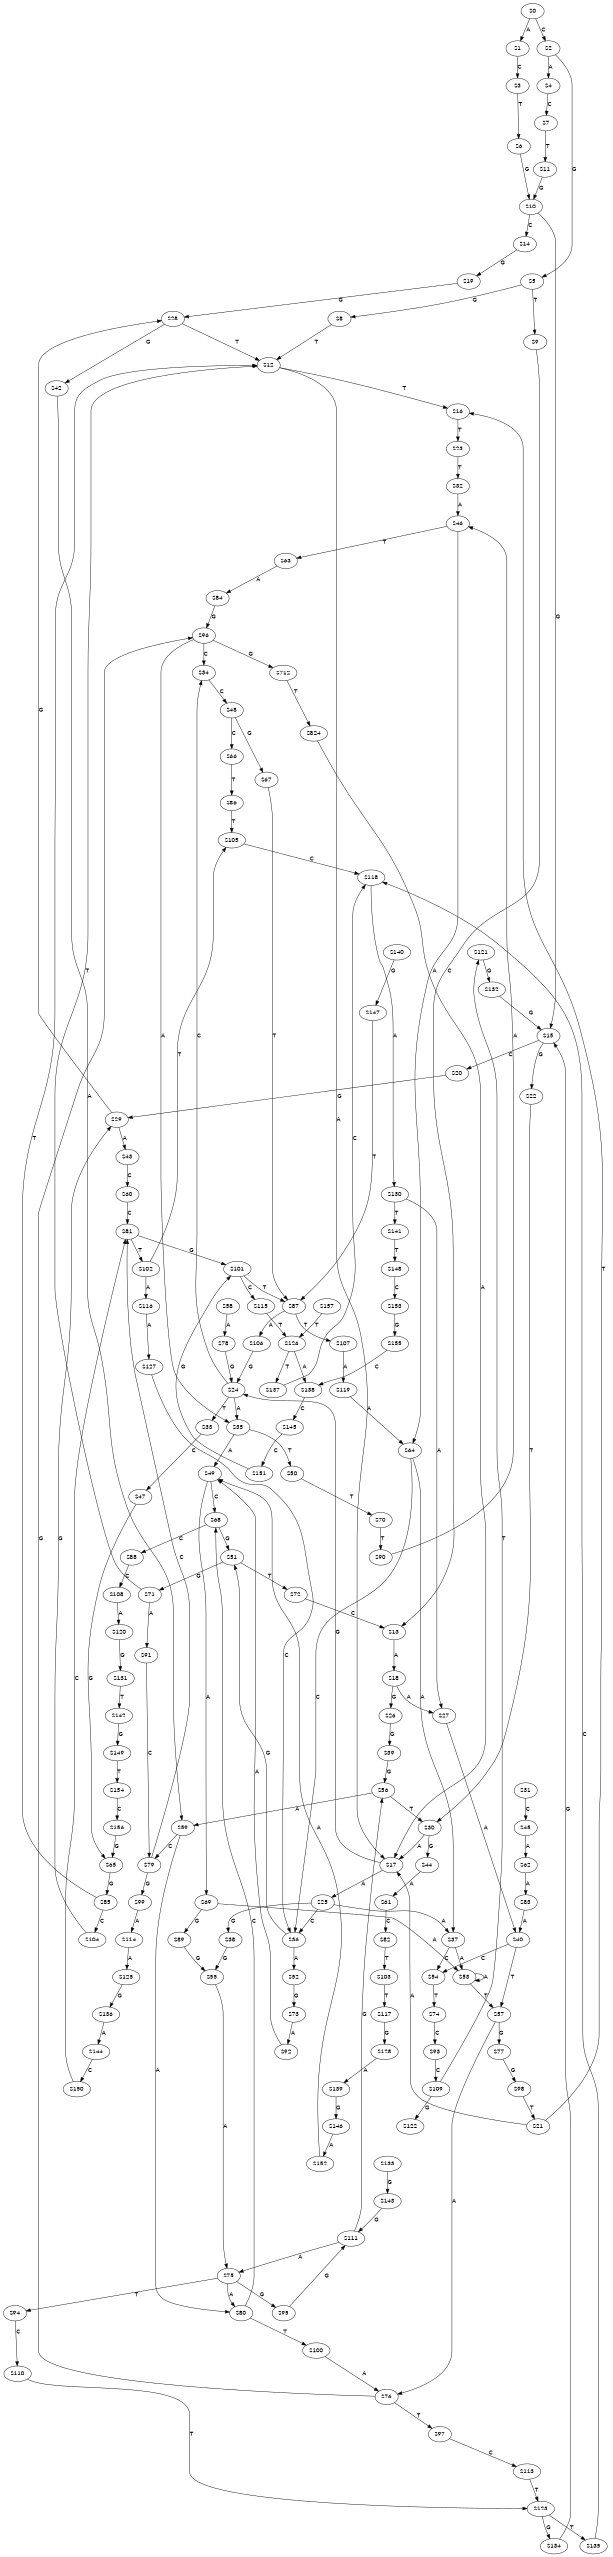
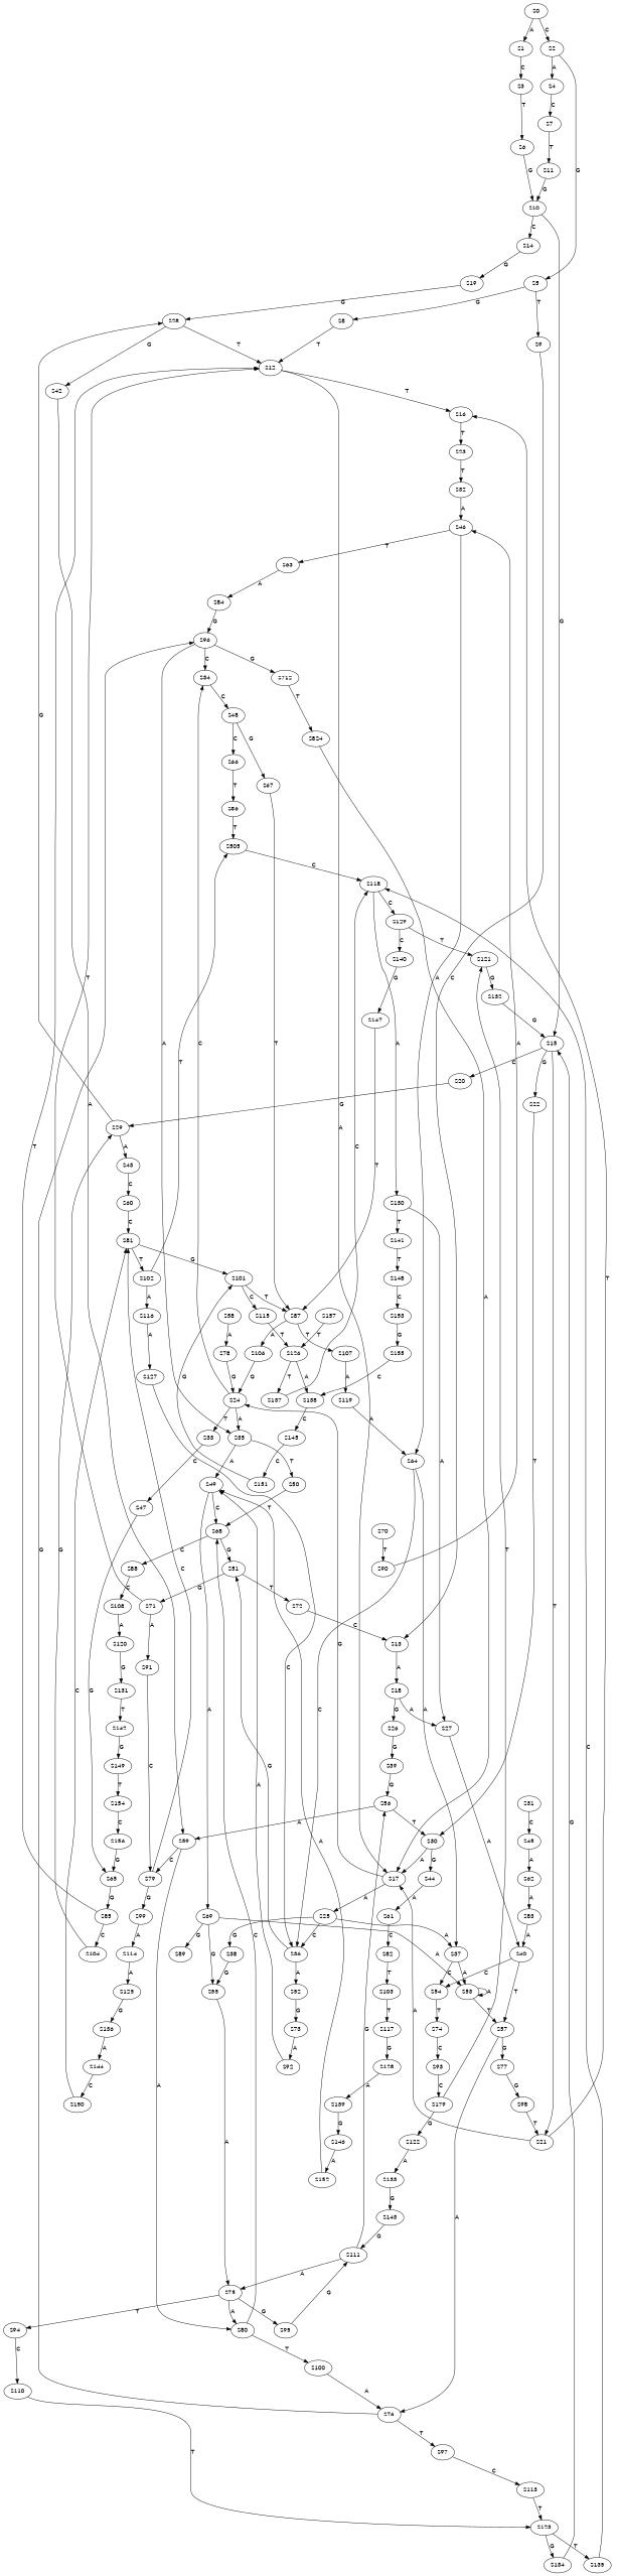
  strict digraph {
    fontname=Lato
    node [fontname=Lato]
    edge [fontname=Lato]
    S0
    S1
    S2
    S3
    S4
    S5
    S6
    S7
    S8
    S9
    S10
    S11
    S12
    S13
    S14
    S15
    S16
    S17
    S18
    S19
    S20
    S21
    S22
    S23
    S24
    S25
    S26
    S27
    S28
    S29
    S30
    S32
    S33
    S34
    S35
    S36
    S37
    S38
    S39
    S40
    S42
    S43
    S44
    S31
    S45
    S46
    S47
    S48
    S49
    S50
    S51
    S52
    S53
    S54
    S55
    S56
    S57
    S59
    S60
    S61
    S62
    S63
    S64
    S65
    S66
    S67
    S68
    S69
    S70
    S71
    S72
    S73
    S74
    S75
    S76
    S77
    S58
    S78
    S79
    S80
    S81
    S82
    S83
    S84
    S85
    S86
    S87
    S88
    S89
    S90
    S91
    S92
    S93
    S94
    S95
    S96
    S97
    S98
    S99
    S100
    S101
    S102
    S103
    S104
-   S105
+   S105 [label=S505]
    S106
    S107
    S108
-   S109
+   S109 [label=S179]
    S110
    S111
    n112 [label=S712]
    S113
    S114
    S115
    S116
    S117
    S118
    S119
    S120
    S121
    S122
    S123
    n124 [label=S824]
    S125
    S126
    S127
    S128
+   S129
    S130
    S131
    S132
    S133
    S134
    S135
    S136
    S137
    S138
    S139
    S140
    S141
    S142
    S143
    S144
    S145
    S146
    S147
    S148
    S149
    S150
    S151
    S152
    S153
    S154
    S155
    S156
    S157
    S0 -> S1 [label=A]
    S0 -> S2 [label=C]
    S1 -> S3 [label=C]
    S2 -> S4 [label=A]
    S2 -> S5 [label=G]
    S3 -> S6 [label=T]
    S4 -> S7 [label=C]
    S5 -> S8 [label=G]
    S5 -> S9 [label=T]
    S6 -> S10 [label=G]
    S7 -> S11 [label=T]
    S8 -> S12 [label=T]
    S9 -> S13 [label=C]
    S10 -> S14 [label=C]
    S10 -> S15 [label=G]
    S11 -> S10 [label=G]
    S12 -> S16 [label=T]
    S12 -> S17 [label=A]
    S13 -> S18 [label=A]
    S14 -> S19 [label=G]
    S15 -> S20 [label=C]
+   S15 -> S21 [label=T]
    S15 -> S22 [label=G]
    S16 -> S23 [label=T]
    S17 -> S24 [label=G]
    S17 -> S25 [label=A]
    S18 -> S26 [label=G]
    S18 -> S27 [label=A]
    S19 -> S28 [label=G]
    S20 -> S29 [label=G]
    S21 -> S16 [label=T]
    S21 -> S17 [label=A]
    S22 -> S30 [label=T]
    S23 -> S32 [label=T]
    S24 -> S33 [label=T]
    S24 -> S34 [label=C]
    S24 -> S35 [label=A]
    S25 -> S36 [label=C]
    S25 -> S37 [label=A]
    S25 -> S38 [label=G]
    S26 -> S39 [label=G]
    S27 -> S40 [label=A]
    S28 -> S12 [label=T]
    S28 -> S42 [label=G]
    S29 -> S28 [label=G]
    S29 -> S43 [label=A]
    S30 -> S17 [label=A]
    S30 -> S44 [label=G]
    S32 -> S46 [label=A]
    S33 -> S47 [label=C]
    S34 -> S48 [label=C]
    S35 -> S49 [label=A]
    S35 -> S50 [label=T]
    S36 -> S51 [label=G]
    S36 -> S52 [label=A]
    S37 -> S53 [label=A]
    S37 -> S54 [label=C]
    S38 -> S55 [label=G]
    S39 -> S56 [label=G]
    S40 -> S54 [label=C]
    S40 -> S57 [label=T]
    S42 -> S59 [label=A]
    S43 -> S60 [label=C]
    S44 -> S61 [label=A]
    S31 -> S45 [label=C]
    S45 -> S62 [label=A]
    S46 -> S63 [label=T]
    S46 -> S64 [label=A]
    S47 -> S65 [label=G]
    S48 -> S66 [label=C]
    S48 -> S67 [label=G]
    S49 -> S68 [label=C]
    S49 -> S69 [label=A]
-   S50 -> S70 [label=T]
+   S50 -> S68 [label=T]
    S51 -> S71 [label=G]
    S51 -> S72 [label=T]
    S52 -> S73 [label=G]
    S53 -> S53 [label=A]
    S53 -> S57 [label=T]
    S54 -> S74 [label=T]
    S55 -> S75 [label=A]
    S56 -> S30 [label=T]
    S56 -> S59 [label=A]
    S57 -> S76 [label=A]
    S57 -> S77 [label=G]
    S59 -> S79 [label=C]
    S59 -> S80 [label=A]
    S60 -> S81 [label=C]
    S61 -> S82 [label=C]
    S62 -> S83 [label=A]
    S63 -> S84 [label=A]
    S64 -> S36 [label=C]
    S64 -> S37 [label=A]
    S65 -> S85 [label=G]
    S66 -> S86 [label=T]
    S67 -> S87 [label=T]
    S68 -> S51 [label=G]
    S68 -> S88 [label=C]
    S69 -> S53 [label=A]
    S69 -> S89 [label=G]
    S70 -> S90 [label=T]
    S71 -> S12 [label=T]
    S71 -> S91 [label=A]
    S72 -> S13 [label=C]
    S73 -> S92 [label=A]
    S74 -> S93 [label=C]
    S75 -> S80 [label=A]
    S75 -> S94 [label=T]
    S75 -> S95 [label=G]
    S76 -> S96 [label=G]
    S76 -> S97 [label=T]
    S77 -> S98 [label=G]
    S58 -> S78 [label=A]
    S78 -> S24 [label=G]
    S79 -> S81 [label=C]
    S79 -> S99 [label=G]
    S80 -> S68 [label=C]
    S80 -> S100 [label=T]
    S81 -> S101 [label=G]
    S81 -> S102 [label=T]
    S82 -> S103 [label=T]
    S83 -> S40 [label=A]
    S84 -> S96 [label=G]
    S85 -> S12 [label=T]
    S85 -> S104 [label=C]
    S86 -> S105 [label=T]
    S87 -> S106 [label=A]
    S87 -> S107 [label=T]
    S88 -> S108 [label=C]
-   S89 -> S55 [label=G]
+   S69 -> S55 [label=G]
    S90 -> S46 [label=A]
    S91 -> S79 [label=C]
    S92 -> S49 [label=A]
    S93 -> S109 [label=C]
    S94 -> S110 [label=C]
    S95 -> S111 [label=G]
    S96 -> S34 [label=C]
    S96 -> S35 [label=A]
    S96 -> n112 [label=G]
    S97 -> S113 [label=C]
    S98 -> S21 [label=T]
    S99 -> S114 [label=A]
    S100 -> S76 [label=A]
    S101 -> S87 [label=T]
    S101 -> S115 [label=C]
    S102 -> S105 [label=T]
    S102 -> S116 [label=A]
    S103 -> S117 [label=T]
    S104 -> S29 [label=G]
    S105 -> S118 [label=C]
    S106 -> S24 [label=G]
    S107 -> S119 [label=A]
    S108 -> S120 [label=A]
    S109 -> S121 [label=T]
    S109 -> S122 [label=G]
    S110 -> S123 [label=T]
    S111 -> S56 [label=G]
    S111 -> S75 [label=A]
    n112 -> n124 [label=T]
    S113 -> S123 [label=T]
    S114 -> S125 [label=A]
    S115 -> S126 [label=T]
    S116 -> S127 [label=A]
    S117 -> S128 [label=G]
+   S118 -> S129 [label=C]
    S118 -> S130 [label=A]
    S119 -> S64 [label=A]
    S120 -> S131 [label=G]
    S121 -> S132 [label=G]
+   S122 -> S133 [label=A]
    S123 -> S134 [label=G]
    S123 -> S135 [label=T]
    n124 -> S17 [label=A]
    S125 -> S136 [label=G]
    S126 -> S137 [label=T]
    S126 -> S138 [label=A]
    S127 -> S36 [label=C]
    S128 -> S139 [label=A]
+   S129 -> S121 [label=T]
+   S129 -> S140 [label=C]
    S130 -> S27 [label=A]
    S130 -> S141 [label=T]
    S131 -> S142 [label=T]
    S132 -> S15 [label=G]
    S133 -> S143 [label=G]
    S134 -> S15 [label=G]
    S135 -> S118 [label=C]
    S136 -> S144 [label=A]
    S137 -> S118 [label=C]
    S138 -> S145 [label=C]
    S139 -> S146 [label=G]
    S140 -> S147 [label=G]
    S141 -> S148 [label=T]
    S142 -> S149 [label=G]
    S143 -> S111 [label=G]
    S144 -> S150 [label=C]
    S145 -> S151 [label=C]
    S146 -> S152 [label=A]
    S147 -> S87 [label=T]
    S148 -> S153 [label=C]
    S149 -> S154 [label=T]
    S150 -> S81 [label=C]
    S151 -> S101 [label=G]
    S152 -> S49 [label=A]
    S153 -> S155 [label=G]
    S154 -> S156 [label=C]
    S155 -> S138 [label=C]
    S156 -> S65 [label=G]
    S157 -> S126 [label=T]
  }
